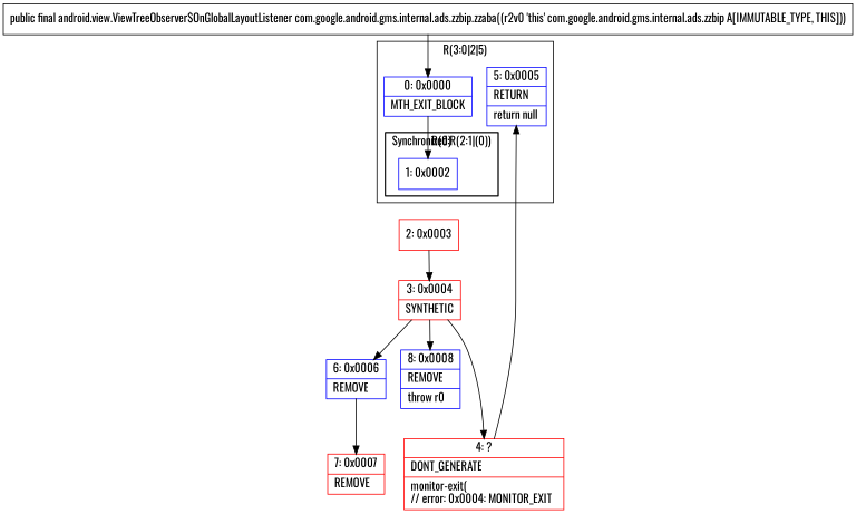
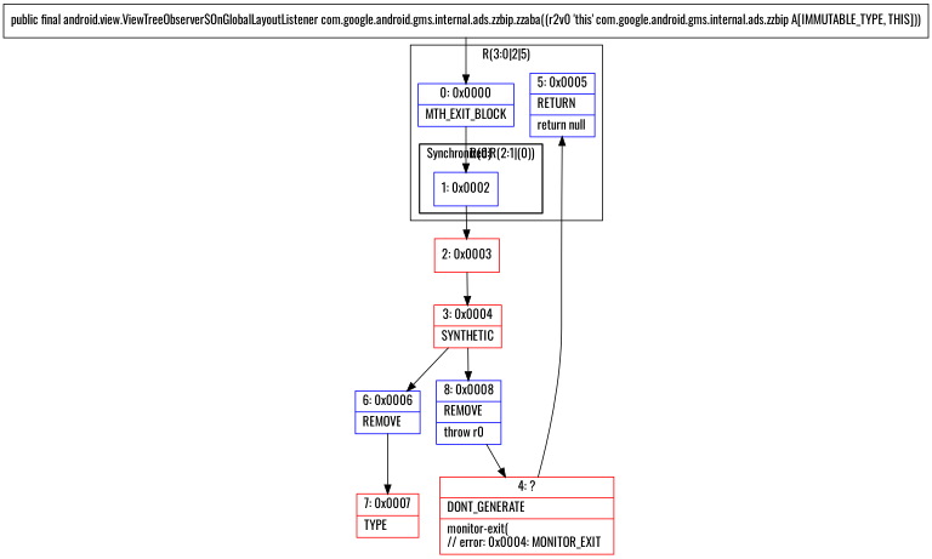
  digraph {
    fontname=Oswald
    node [color=blue fontname=Oswald shape=record]
    edge [fontname=Oswald]
    n1 [label="{1\:\ 0x0002}"]
    n2 [label="{0\:\ 0x0000|MTH_EXIT_BLOCK\l}"]
    n3 [label="{5\:\ 0x0005|RETURN\l|return null\l}"]
    n4 [color=red label="{2\:\ 0x0003}"]
    n5 [color=red label="{3\:\ 0x0004|SYNTHETIC\l}"]
    n6 [color=red label="{4\:\ ?|DONT_GENERATE\l|monitor\-exit(\l\/\/ error: 0x0004: MONITOR_EXIT  \l}"]
    n7 [label="{6\:\ 0x0006|REMOVE\l}"]
    n8 [label="{8\:\ 0x0008|REMOVE\l|throw r0\l}"]
-   n9 [color=red label="{7\:\ 0x0007|REMOVE\l}"]
+   n9 [color=red label="{7\:\ 0x0007|TYPE\l}"]
    n10 [label="{public final android.view.ViewTreeObserver$OnGlobalLayoutListener com.google.android.gms.internal.ads.zzbip.zzaba((r2v0 'this' com.google.android.gms.internal.ads.zzbip A[IMMUTABLE_TYPE, THIS])) }" color=""]
    subgraph cluster_1 {
      label="R(3:0|2|5)"
      n2
      n3
      subgraph cluster_2 {
        label="Synchronized:R(2:1|(0))"
        n1
        subgraph cluster_3 {
          label="R(0)"
        }
      }
    }
+   n1 -> n4
    n2 -> n1
    n4 -> n5
-   n5 -> n6
+   n8 -> n6
    n5 -> n7
    n5 -> n8
    n6 -> n3
    n7 -> n9
    n10 -> n2
  }
